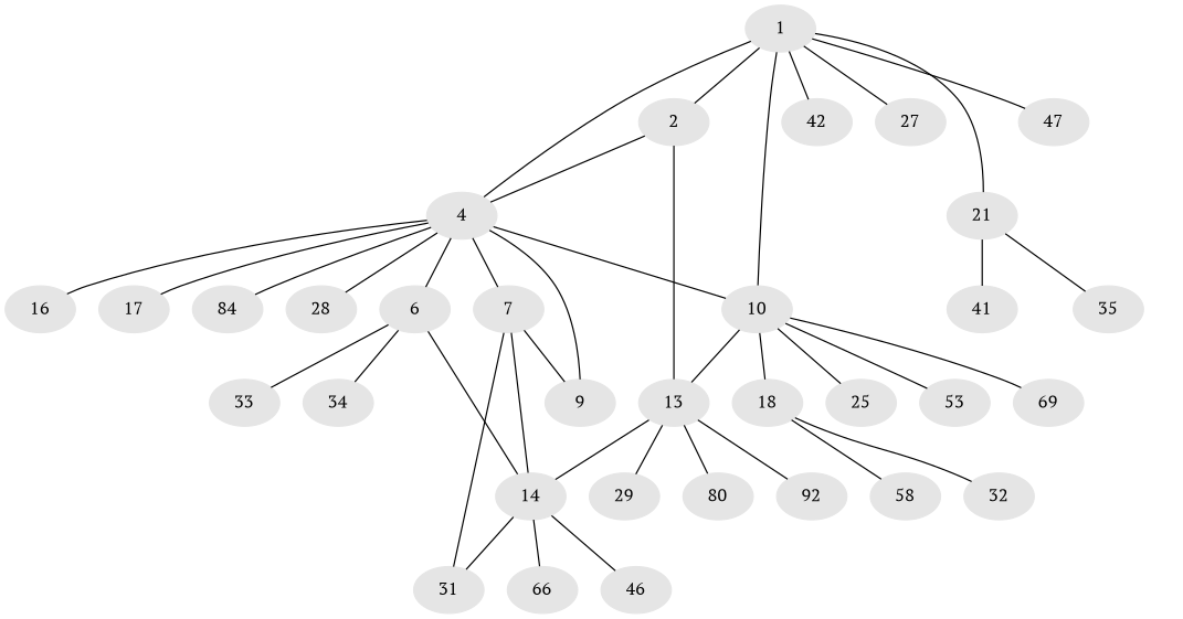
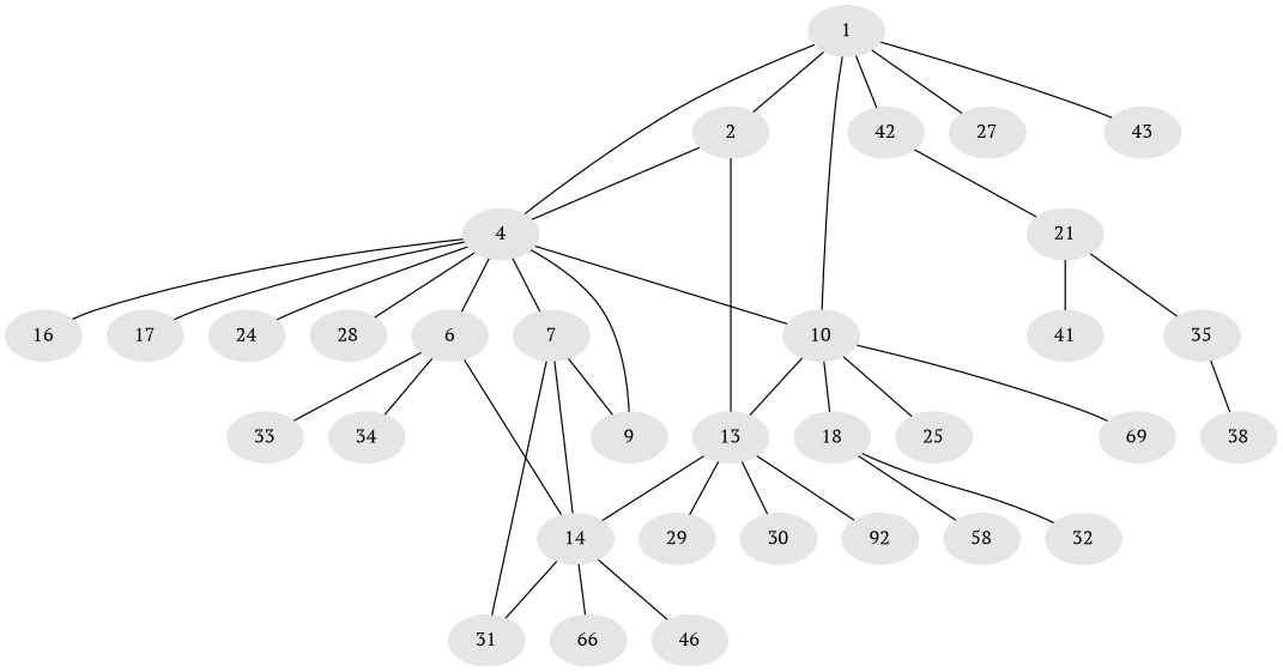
  graph {
    fontname="PT Serif"
    node [color=gray90 fontname="PT Serif" style=filled]
    edge [fontname="PT Serif"]
    1 [super="+3"]
    2
    4 [super="+37+5"]
    10 [super="+11"]
    21 [super="+63"]
    27
    42
-   47
+   47 [label=43]
    13
    6 [super="+45"]
    7 [super="+60"]
    9
    16
    17 [super="+48"]
-   24 [label=84]
+   24
    28
    18 [super="+25+40"]
    n18 [label=25 super="+57"]
-   53
    69
    35
    41
    14 [super="+15+68"]
    n24 [label=92 super="+36"]
    29
-   30 [super="+50" label=80]
+   30 [super="+50"]
    33
    34 [super="+43+61"]
    31 [super="+49+65"]
    46
    66
    32
    58
+   38
    1 -- 2 [weight=2]
    1 -- 4
    1 -- 10
-   1 -- 21
+   42 -- 21
    1 -- 27
    1 -- 42
    1 -- 47
    2 -- 4
    2 -- 13
    4 -- 10 [weight=2]
    4 -- 6 [weight=2]
    4 -- 7
    4 -- 9
    4 -- 16
    4 -- 17
    4 -- 24
    4 -- 28
    10 -- 13
    10 -- 18
    10 -- n18
-   10 -- 53
    10 -- 69
    21 -- 35
    21 -- 41
    13 -- 14 [weight=2]
    13 -- n24
    13 -- 29
    13 -- 30
    6 -- 14
    6 -- 33
    6 -- 34
    7 -- 9
    7 -- 14
    7 -- 31
    18 -- 32
    18 -- 58
+   35 -- 38
    14 -- 31
    14 -- 46
    14 -- 66
  }
